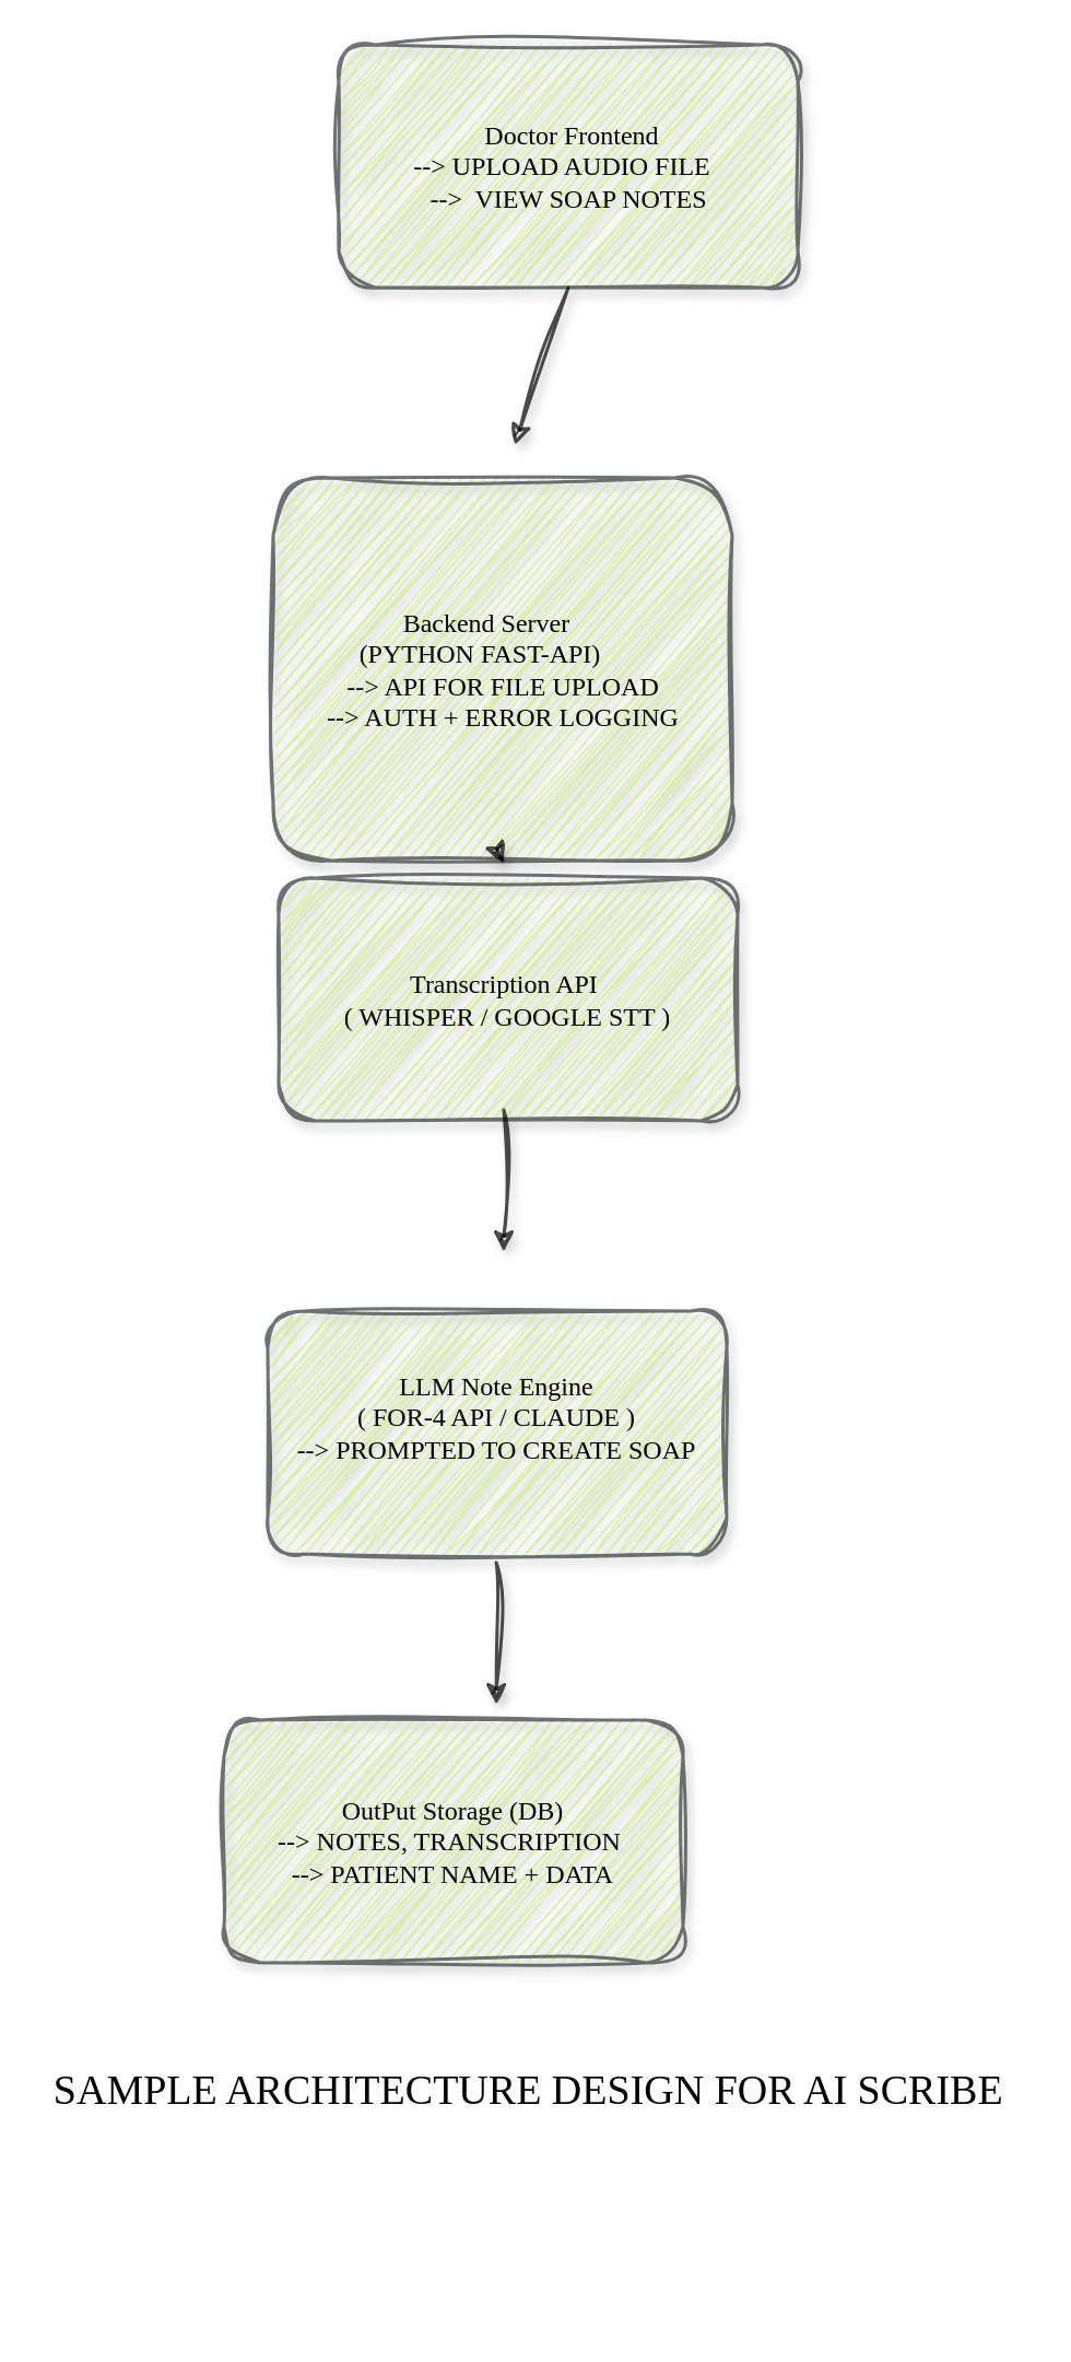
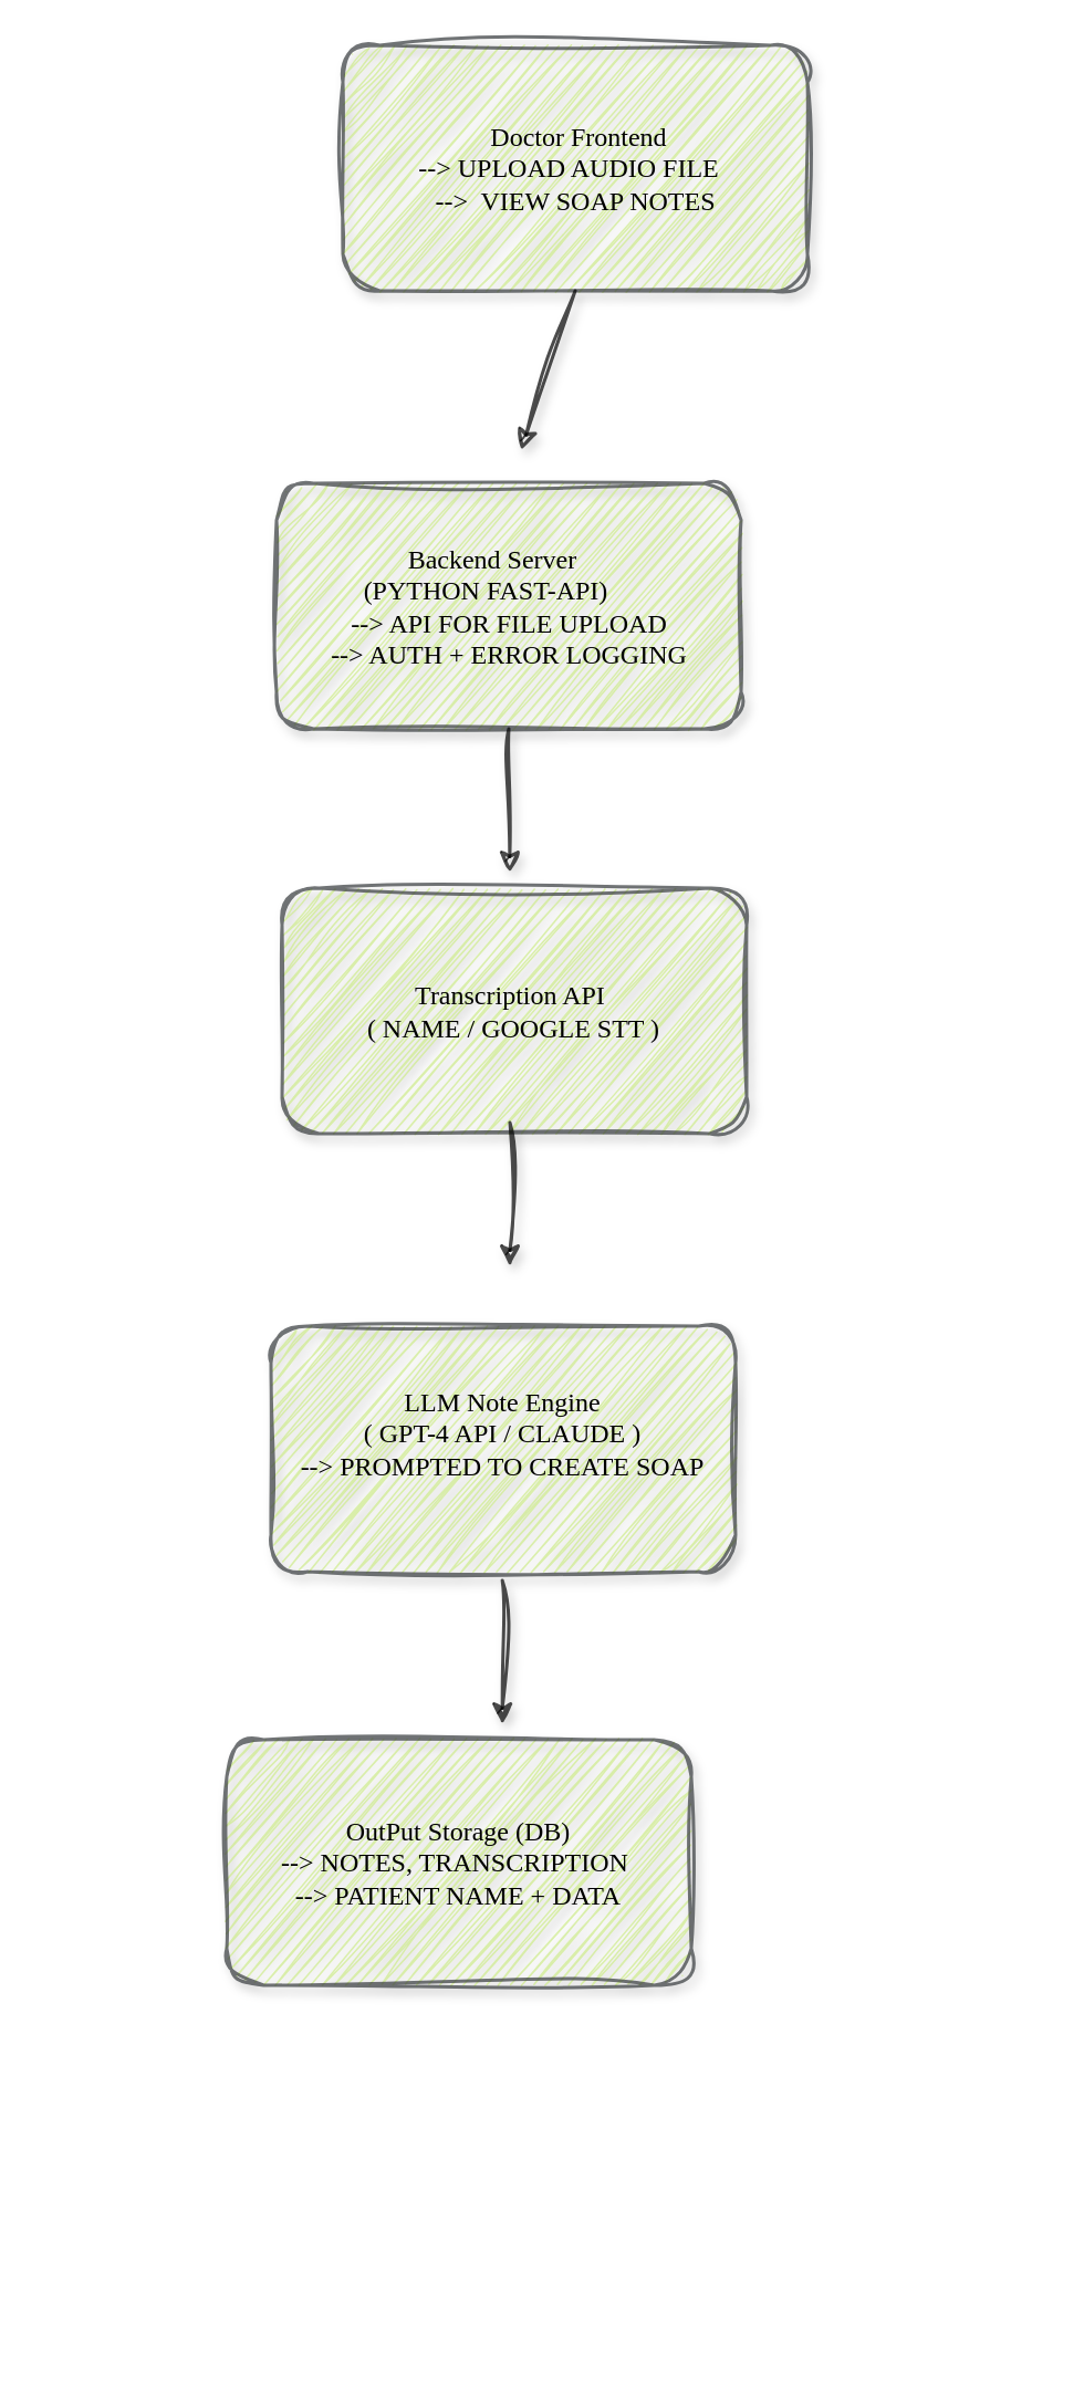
  <mxCell id="0" />
  <mxCell id="1" parent="0" />
  <mxCell id="2" value="&lt;font style=&quot;color: rgb(0, 0, 0);&quot;&gt;&amp;nbsp;Doctor Frontend&lt;/font&gt;&lt;div&gt;&lt;font style=&quot;color: rgb(0, 0, 0);&quot;&gt;--&amp;gt; UPLOAD AUDIO FILE&amp;nbsp;&amp;nbsp;&lt;/font&gt;&lt;/div&gt;&lt;div&gt;&lt;font style=&quot;color: rgb(0, 0, 0);&quot;&gt;--&amp;gt;&amp;nbsp; VIEW SOAP NOTES&lt;/font&gt;&lt;/div&gt;" style="rounded=1;whiteSpace=wrap;html=1;hachureGap=4;fontFamily=Architects Daughter;fontSource=https%3A%2F%2Ffonts.googleapis.com%2Fcss%3Ffamily%3DArchitects%2BDaughter;fillColor=#cdeb8b;strokeColor=#36393d;shadow=1;sketch=1;curveFitting=1;jiggle=2;strokeWidth=1.5;opacity=70;" parent="1" vertex="1"><mxGeometry x="154.5" y="20" width="210" height="111" as="geometry" /></mxCell>
- <mxCell id="3" value="&lt;div&gt;&lt;font style=&quot;color: rgb(0, 0, 0);&quot;&gt;&amp;nbsp;Backend Server&amp;nbsp; &amp;nbsp; &amp;nbsp;&amp;nbsp;&lt;/font&gt;&lt;/div&gt;&lt;div&gt;&lt;font style=&quot;color: rgb(0, 0, 0);&quot;&gt;(PYTHON FAST-API)&amp;nbsp; &amp;nbsp; &amp;nbsp; &amp;nbsp;&lt;/font&gt;&lt;/div&gt;&lt;div&gt;&lt;font style=&quot;color: rgb(0, 0, 0);&quot;&gt;--&amp;gt; API FOR FILE UPLOAD&lt;/font&gt;&lt;/div&gt;&lt;div&gt;&lt;font style=&quot;color: rgb(0, 0, 0);&quot;&gt;--&amp;gt; AUTH + ERROR LOGGING&lt;/font&gt;&lt;/div&gt;" style="rounded=1;whiteSpace=wrap;html=1;hachureGap=4;fontFamily=Architects Daughter;fontSource=https%3A%2F%2Ffonts.googleapis.com%2Fcss%3Ffamily%3DArchitects%2BDaughter;fillColor=#cdeb8b;strokeColor=#36393d;align=center;shadow=1;sketch=1;curveFitting=1;jiggle=2;strokeWidth=1.5;opacity=70;" vertex="1" parent="1"><mxGeometry x="124.5" y="218" width="210" height="175" as="geometry" /></mxCell>
- <mxCell id="4" value="&lt;font style=&quot;color: rgb(0, 0, 0);&quot;&gt;Transcription API&amp;nbsp;&lt;/font&gt;&lt;div&gt;&lt;font color=&quot;#000000&quot;&gt;( WHISPER / GOOGLE STT )&lt;/font&gt;&lt;/div&gt;" style="rounded=1;whiteSpace=wrap;html=1;hachureGap=4;fontFamily=Architects Daughter;fontSource=https%3A%2F%2Ffonts.googleapis.com%2Fcss%3Ffamily%3DArchitects%2BDaughter;fillColor=#cdeb8b;strokeColor=#36393d;shadow=1;sketch=1;curveFitting=1;jiggle=2;strokeWidth=1.5;opacity=70;" vertex="1" parent="1"><mxGeometry x="127" y="401" width="210" height="111" as="geometry" /></mxCell>
- <mxCell id="5" value="&lt;font style=&quot;color: rgb(0, 0, 0);&quot;&gt;LLM Note Engine&lt;/font&gt;&lt;div&gt;&lt;font style=&quot;color: rgb(0, 0, 0);&quot;&gt;( FOR-4 API / CLAUDE )&lt;/font&gt;&lt;/div&gt;&lt;div&gt;&lt;font style=&quot;color: rgb(0, 0, 0);&quot;&gt;--&amp;gt; PROMPTED TO CREATE SOAP&lt;/font&gt;&lt;/div&gt;&lt;div&gt;&lt;font style=&quot;color: rgb(0, 0, 0);&quot;&gt;&lt;br&gt;&lt;/font&gt;&lt;/div&gt;" style="rounded=1;whiteSpace=wrap;html=1;hachureGap=4;fontFamily=Architects Daughter;fontSource=https%3A%2F%2Ffonts.googleapis.com%2Fcss%3Ffamily%3DArchitects%2BDaughter;fillColor=#cdeb8b;strokeColor=#36393d;shadow=1;sketch=1;curveFitting=1;jiggle=2;strokeWidth=1.5;opacity=70;" vertex="1" parent="1"><mxGeometry x="122" y="599" width="210" height="111" as="geometry" /></mxCell>
+ <mxCell id="3" value="&lt;div&gt;&lt;font style=&quot;color: rgb(0, 0, 0);&quot;&gt;&amp;nbsp;Backend Server&amp;nbsp; &amp;nbsp; &amp;nbsp;&amp;nbsp;&lt;/font&gt;&lt;/div&gt;&lt;div&gt;&lt;font style=&quot;color: rgb(0, 0, 0);&quot;&gt;(PYTHON FAST-API)&amp;nbsp; &amp;nbsp; &amp;nbsp; &amp;nbsp;&lt;/font&gt;&lt;/div&gt;&lt;div&gt;&lt;font style=&quot;color: rgb(0, 0, 0);&quot;&gt;--&amp;gt; API FOR FILE UPLOAD&lt;/font&gt;&lt;/div&gt;&lt;div&gt;&lt;font style=&quot;color: rgb(0, 0, 0);&quot;&gt;--&amp;gt; AUTH + ERROR LOGGING&lt;/font&gt;&lt;/div&gt;" style="rounded=1;whiteSpace=wrap;html=1;hachureGap=4;fontFamily=Architects Daughter;fontSource=https%3A%2F%2Ffonts.googleapis.com%2Fcss%3Ffamily%3DArchitects%2BDaughter;fillColor=#cdeb8b;strokeColor=#36393d;align=center;shadow=1;sketch=1;curveFitting=1;jiggle=2;strokeWidth=1.5;opacity=70;" vertex="1" parent="1"><mxGeometry x="124.5" y="218" width="210" height="111" as="geometry" /></mxCell>
+ <mxCell id="4" value="&lt;font style=&quot;color: rgb(0, 0, 0);&quot;&gt;Transcription API&amp;nbsp;&lt;/font&gt;&lt;div&gt;&lt;font color=&quot;#000000&quot;&gt;( NAME / GOOGLE STT )&lt;/font&gt;&lt;/div&gt;" style="rounded=1;whiteSpace=wrap;html=1;hachureGap=4;fontFamily=Architects Daughter;fontSource=https%3A%2F%2Ffonts.googleapis.com%2Fcss%3Ffamily%3DArchitects%2BDaughter;fillColor=#cdeb8b;strokeColor=#36393d;shadow=1;sketch=1;curveFitting=1;jiggle=2;strokeWidth=1.5;opacity=70;" vertex="1" parent="1"><mxGeometry x="127" y="401" width="210" height="111" as="geometry" /></mxCell>
+ <mxCell id="5" value="&lt;font style=&quot;color: rgb(0, 0, 0);&quot;&gt;LLM Note Engine&lt;/font&gt;&lt;div&gt;&lt;font style=&quot;color: rgb(0, 0, 0);&quot;&gt;( GPT-4 API / CLAUDE )&lt;/font&gt;&lt;/div&gt;&lt;div&gt;&lt;font style=&quot;color: rgb(0, 0, 0);&quot;&gt;--&amp;gt; PROMPTED TO CREATE SOAP&lt;/font&gt;&lt;/div&gt;&lt;div&gt;&lt;font style=&quot;color: rgb(0, 0, 0);&quot;&gt;&lt;br&gt;&lt;/font&gt;&lt;/div&gt;" style="rounded=1;whiteSpace=wrap;html=1;hachureGap=4;fontFamily=Architects Daughter;fontSource=https%3A%2F%2Ffonts.googleapis.com%2Fcss%3Ffamily%3DArchitects%2BDaughter;fillColor=#cdeb8b;strokeColor=#36393d;shadow=1;sketch=1;curveFitting=1;jiggle=2;strokeWidth=1.5;opacity=70;" vertex="1" parent="1"><mxGeometry x="122" y="599" width="210" height="111" as="geometry" /></mxCell>
  <mxCell id="6" value="&lt;font style=&quot;color: rgb(0, 0, 0);&quot;&gt;OutPut Storage (DB)&lt;/font&gt;&lt;div&gt;&lt;font style=&quot;color: rgb(0, 0, 0);&quot;&gt;--&amp;gt; NOTES, TRANSCRIPTION&amp;nbsp;&lt;/font&gt;&lt;/div&gt;&lt;div&gt;&lt;font style=&quot;color: rgb(0, 0, 0);&quot;&gt;--&amp;gt; PATIENT NAME + DATA&lt;/font&gt;&lt;/div&gt;" style="rounded=1;whiteSpace=wrap;html=1;hachureGap=4;fontFamily=Architects Daughter;fontSource=https%3A%2F%2Ffonts.googleapis.com%2Fcss%3Ffamily%3DArchitects%2BDaughter;fillColor=#cdeb8b;strokeColor=#36393d;direction=west;shadow=1;sketch=1;curveFitting=1;jiggle=2;strokeWidth=1.5;opacity=70;" vertex="1" parent="1"><mxGeometry x="102" y="786" width="210" height="111" as="geometry" /></mxCell>
  <mxCell id="7" value="" style="endArrow=classic;html=1;rounded=0;hachureGap=4;fontFamily=Architects Daughter;fontSource=https%3A%2F%2Ffonts.googleapis.com%2Fcss%3Ffamily%3DArchitects%2BDaughter;exitX=0.5;exitY=1;exitDx=0;exitDy=0;strokeColor=#000000;shadow=1;sketch=1;curveFitting=1;jiggle=2;strokeWidth=1.5;opacity=70;" edge="1" parent="1" source="2"><mxGeometry width="50" height="50" relative="1" as="geometry"><mxPoint x="407" y="488" as="sourcePoint" /><mxPoint x="235" y="203" as="targetPoint" /></mxGeometry></mxCell>
  <mxCell id="8" value="" style="endArrow=classic;html=1;rounded=0;hachureGap=4;fontFamily=Architects Daughter;fontSource=https%3A%2F%2Ffonts.googleapis.com%2Fcss%3Ffamily%3DArchitects%2BDaughter;exitX=0.5;exitY=1;exitDx=0;exitDy=0;strokeColor=#000000;shadow=1;sketch=1;curveFitting=1;jiggle=2;strokeWidth=1.5;opacity=70;" edge="1" parent="1" source="3"><mxGeometry width="50" height="50" relative="1" as="geometry"><mxPoint x="245" y="141" as="sourcePoint" /><mxPoint x="230" y="394" as="targetPoint" /></mxGeometry></mxCell>
  <mxCell id="9" value="" style="endArrow=classic;html=1;rounded=0;hachureGap=4;fontFamily=Architects Daughter;fontSource=https%3A%2F%2Ffonts.googleapis.com%2Fcss%3Ffamily%3DArchitects%2BDaughter;exitX=0.5;exitY=1;exitDx=0;exitDy=0;strokeColor=#000000;shadow=1;sketch=1;curveFitting=1;jiggle=2;strokeWidth=1.5;opacity=70;" edge="1" parent="1"><mxGeometry width="50" height="50" relative="1" as="geometry"><mxPoint x="230" y="507" as="sourcePoint" /><mxPoint x="230" y="572" as="targetPoint" /></mxGeometry></mxCell>
  <mxCell id="10" value="" style="endArrow=classic;html=1;rounded=0;hachureGap=4;fontFamily=Architects Daughter;fontSource=https%3A%2F%2Ffonts.googleapis.com%2Fcss%3Ffamily%3DArchitects%2BDaughter;exitX=0.5;exitY=1;exitDx=0;exitDy=0;strokeColor=#000000;shadow=1;sketch=1;curveFitting=1;jiggle=2;strokeWidth=1.5;opacity=70;" edge="1" parent="1"><mxGeometry width="50" height="50" relative="1" as="geometry"><mxPoint x="226.58" y="714" as="sourcePoint" /><mxPoint x="226.58" y="779" as="targetPoint" /></mxGeometry></mxCell>
- <mxCell id="11" value="&lt;font style=&quot;font-size: 19px;&quot; color=&quot;#000000&quot;&gt;SAMPLE ARCHITECTURE DESIGN FOR AI SCRIBE&amp;nbsp;&lt;/font&gt;" style="text;html=1;whiteSpace=wrap;overflow=hidden;rounded=0;fontFamily=Architects Daughter;fontSource=https%3A%2F%2Ffonts.googleapis.com%2Fcss%3Ffamily%3DArchitects%2BDaughter;align=center;" vertex="1" parent="1"><mxGeometry x="20" y="938" width="448" height="120" as="geometry" /></mxCell>
